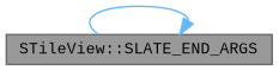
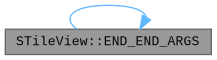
  digraph {
    rankdir=RL
    fontname="Liberation Mono"
-   n1 [color=gray40 fillcolor=grey60 fontcolor=black fontname="Liberation Mono" fontsize=10 height=0.2 label="STileView::SLATE_END_ARGS" shape=box style=filled width=0.4]
+   n1 [color=gray40 fillcolor=grey60 fontcolor=black fontname="Liberation Mono" fontsize=10 height=0.2 label="STileView::END_END_ARGS" shape=box style=filled width=0.4]
    n1 -> n1 [color=steelblue1 dir=back fontname="Liberation Mono" fontsize=10 labelfontname=Helvetica labelfontsize=10 style=solid]
  }
